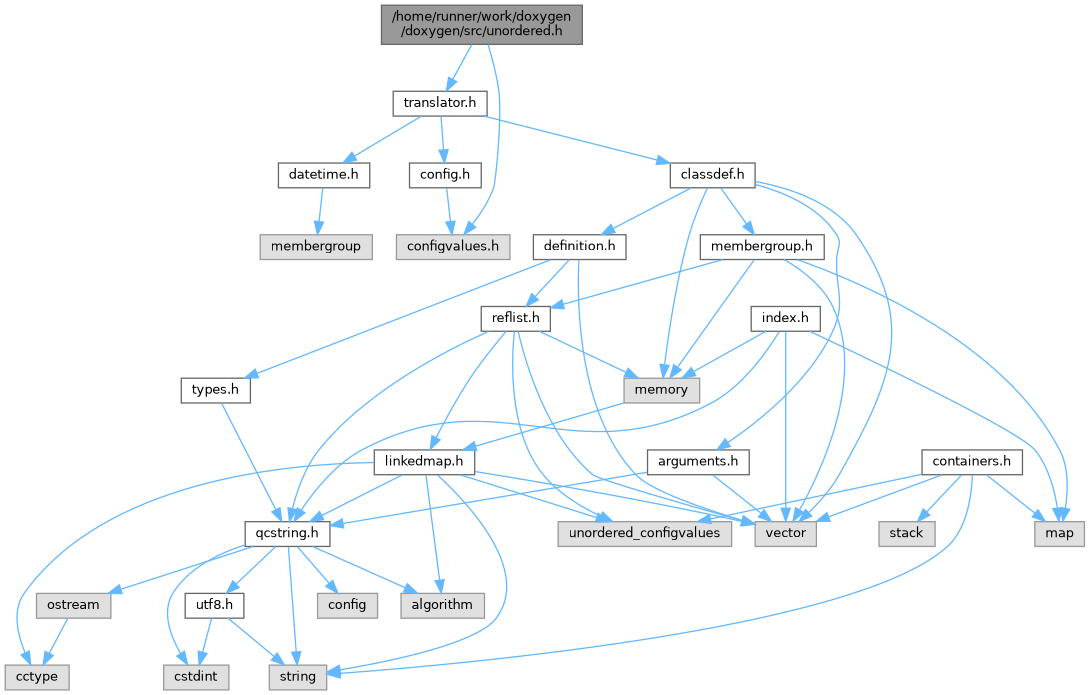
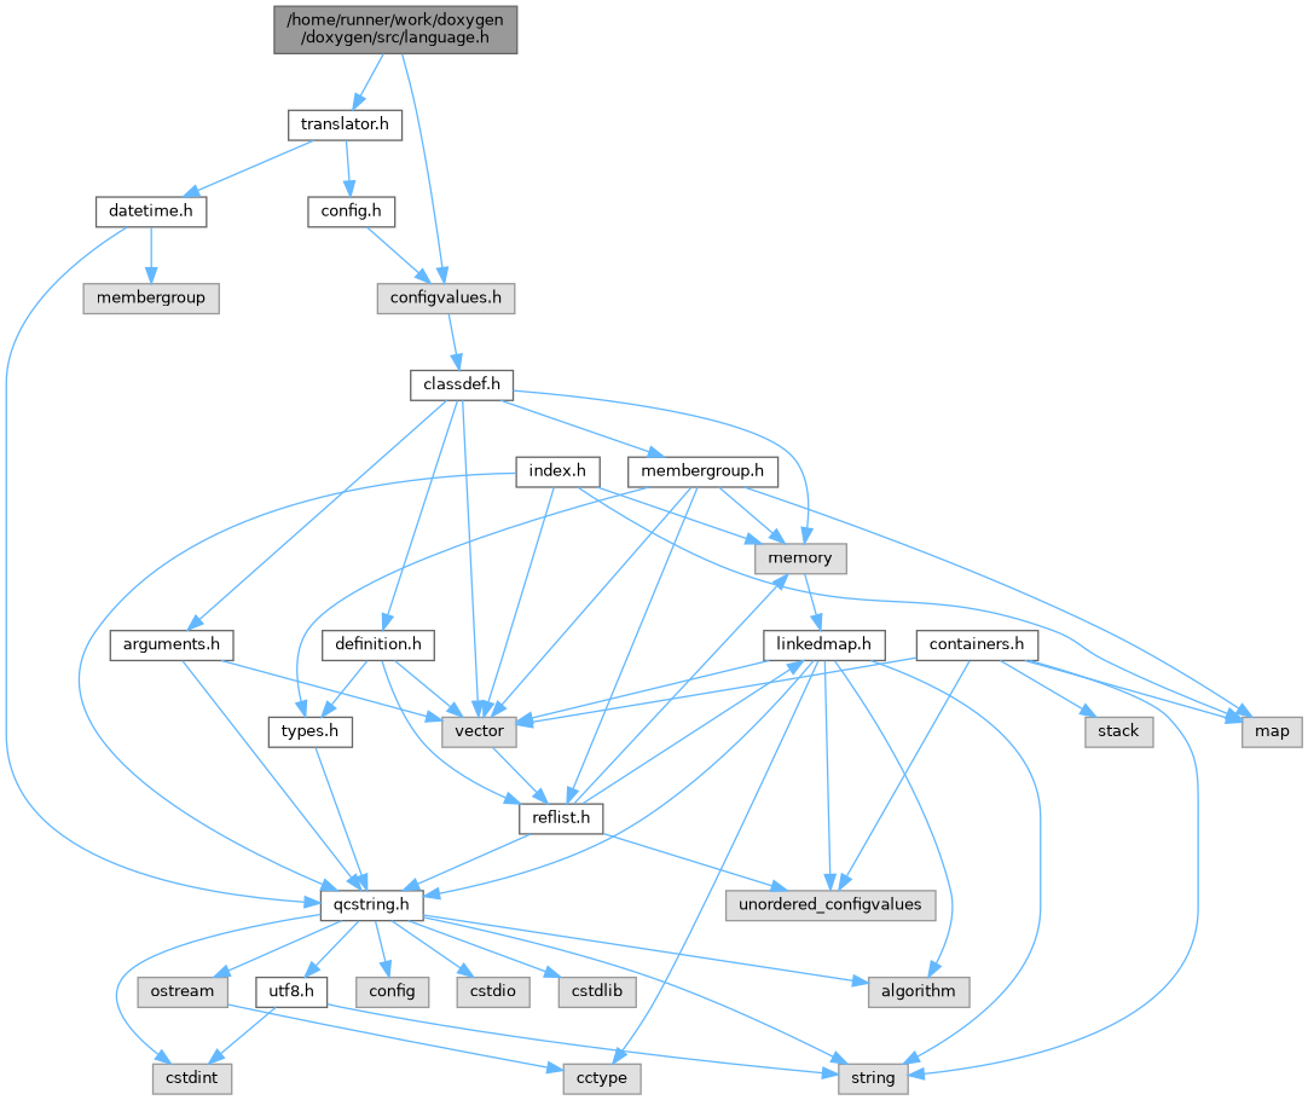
  digraph {
    node [color=grey60 fillcolor="#E0E0E0" fontname=Helvetica fontsize=10 shape=box style=filled]
    edge [color=steelblue1 fontname=Helvetica fontsize=10 labelfontname=Helvetica labelfontsize=10 style=solid]
-   n1 [color=gray40 fillcolor=grey60 fontcolor=black height=0.2 label="/home/runner/work/doxygen\l/doxygen/src/unordered.h" width=0.4]
+   n1 [color=gray40 fillcolor=grey60 fontcolor=black height=0.2 label="/home/runner/work/doxygen\l/doxygen/src/language.h" width=0.4]
    n2 [color=grey40 fillcolor=white height=0.2 label="translator.h" width=0.4]
    n3 [height=0.2 label="configvalues.h" width=0.4]
    n4 [color=grey40 fillcolor=white height=0.2 label="classdef.h" width=0.4]
    n5 [color=grey40 fillcolor=white height=0.2 label="config.h" width=0.4]
    n6 [color=grey40 fillcolor=white height=0.2 label="datetime.h" width=0.4]
    n7 [height=0.2 label=memory width=0.4]
    n8 [height=0.2 label=vector width=0.4]
    n9 [color=grey40 fillcolor=white height=0.2 label="definition.h" width=0.4]
    n10 [color=grey40 fillcolor=white height=0.2 label="arguments.h" width=0.4]
    n11 [color=grey40 fillcolor=white height=0.2 label="membergroup.h" width=0.4]
    n12 [color=grey40 fillcolor=white height=0.2 label="qcstring.h" width=0.4]
    n13 [height=0.2 label=membergroup width=0.4]
    n14 [color=grey40 fillcolor=white height=0.2 label="index.h" width=0.4]
    n15 [height=0.2 label=map width=0.4]
    n16 [color=grey40 fillcolor=white height=0.2 label="linkedmap.h" width=0.4]
    n17 [color=grey40 fillcolor=white height=0.2 label="containers.h" width=0.4]
    n18 [height=0.2 label=string width=0.4]
    n19 [height=0.2 label=unordered_configvalues width=0.4]
    n20 [height=0.2 label=stack width=0.4]
    n21 [color=grey40 fillcolor=white height=0.2 label="types.h" width=0.4]
    n22 [color=grey40 fillcolor=white height=0.2 label="reflist.h" width=0.4]
    n23 [height=0.2 label=algorithm width=0.4]
    n24 [height=0.2 label=config width=0.4]
+   n25 [height=0.2 label=cstdio width=0.4]
+   n26 [height=0.2 label=cstdlib width=0.4]
    n27 [height=0.2 label=cstdint width=0.4]
    n28 [height=0.2 label=ostream width=0.4]
    n29 [color=grey40 fillcolor=white height=0.2 label="utf8.h" width=0.4]
    n30 [height=0.2 label=cctype width=0.4]
    n1 -> n2
    n1 -> n3
-   n2 -> n4
+   n3 -> n4
    n2 -> n5
    n2 -> n6
    n4 -> n7
    n4 -> n8
    n4 -> n9
    n4 -> n10
    n4 -> n11
    n5 -> n3
+   n6 -> n12
    n6 -> n13
    n7 -> n16
    n9 -> n8
    n9 -> n21
    n9 -> n22
    n10 -> n8
    n10 -> n12
    n11 -> n7
    n11 -> n8
    n11 -> n15
+   n11 -> n21
    n11 -> n22
    n12 -> n18
    n12 -> n23
    n12 -> n24
+   n12 -> n25
+   n12 -> n26
    n12 -> n27
    n12 -> n28
    n12 -> n29
    n14 -> n7
    n14 -> n8
    n14 -> n12
    n14 -> n15
    n16 -> n8
    n16 -> n12
    n16 -> n18
    n16 -> n19
    n16 -> n23
    n16 -> n30
    n17 -> n8
    n17 -> n15
    n17 -> n18
    n17 -> n19
    n17 -> n20
    n21 -> n12
    n22 -> n7
-   n22 -> n8
+   n8 -> n22
    n22 -> n12
    n22 -> n16
    n22 -> n19
    n28 -> n30
    n29 -> n18
    n29 -> n27
  }
